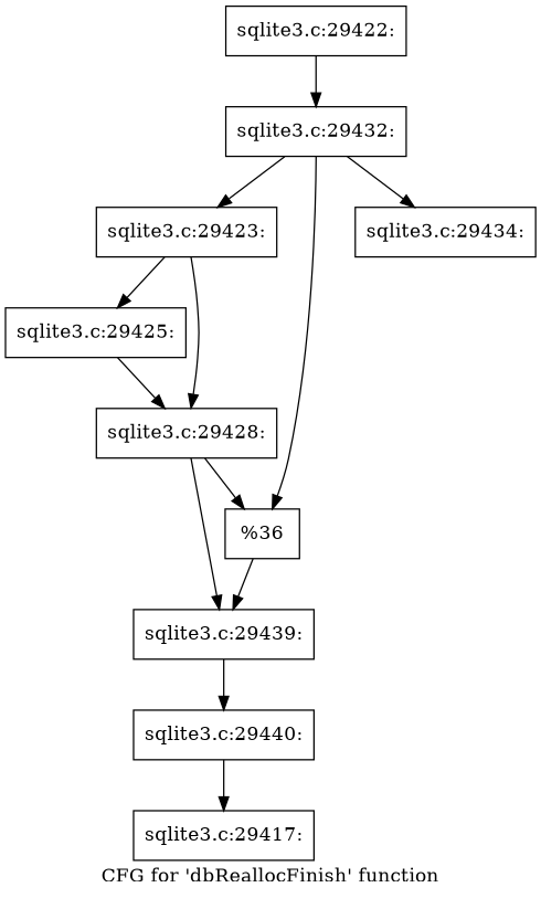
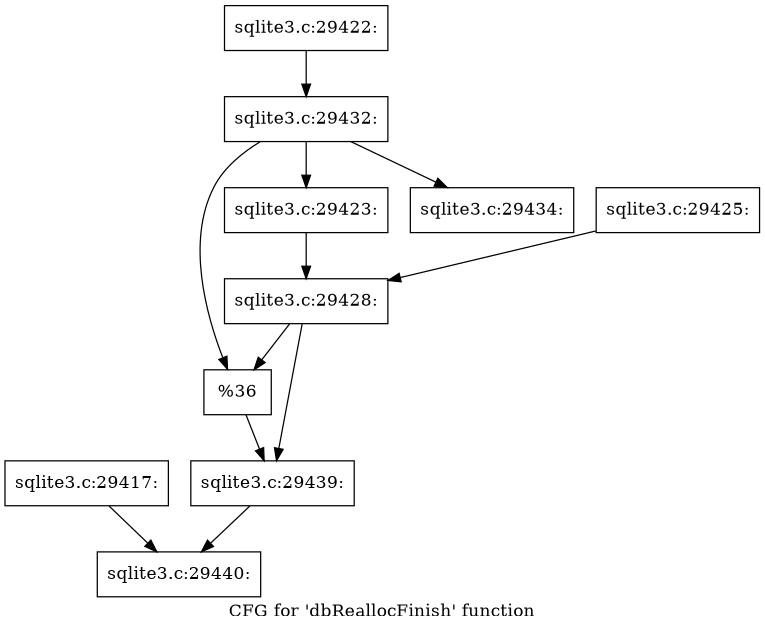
  digraph {
    fontname="DejaVu Serif"
    label="CFG for 'dbReallocFinish' function"
    node [fontname="DejaVu Serif" shape=record]
    edge [fontname="DejaVu Serif"]
    n1 [label="{sqlite3.c:29417:}"]
    n2 [label="{sqlite3.c:29440:}"]
    n3 [label="{sqlite3.c:29422:}"]
    n4 [label="{sqlite3.c:29432:}"]
    n5 [label="{sqlite3.c:29423:}"]
    n6 [label="{sqlite3.c:29425:}"]
    n7 [label="{sqlite3.c:29428:}"]
    n8 [label="{%36}"]
    n9 [label="{sqlite3.c:29434:}"]
    n10 [label="{sqlite3.c:29439:}"]
-   n2 -> n1
+   n1 -> n2
    n3 -> n4
    n4 -> n5
    n4 -> n8
    n4 -> n9
-   n5 -> n6
    n5 -> n7
    n6 -> n7
    n7 -> n8
    n7 -> n10
    n8 -> n10
    n10 -> n2
  }
